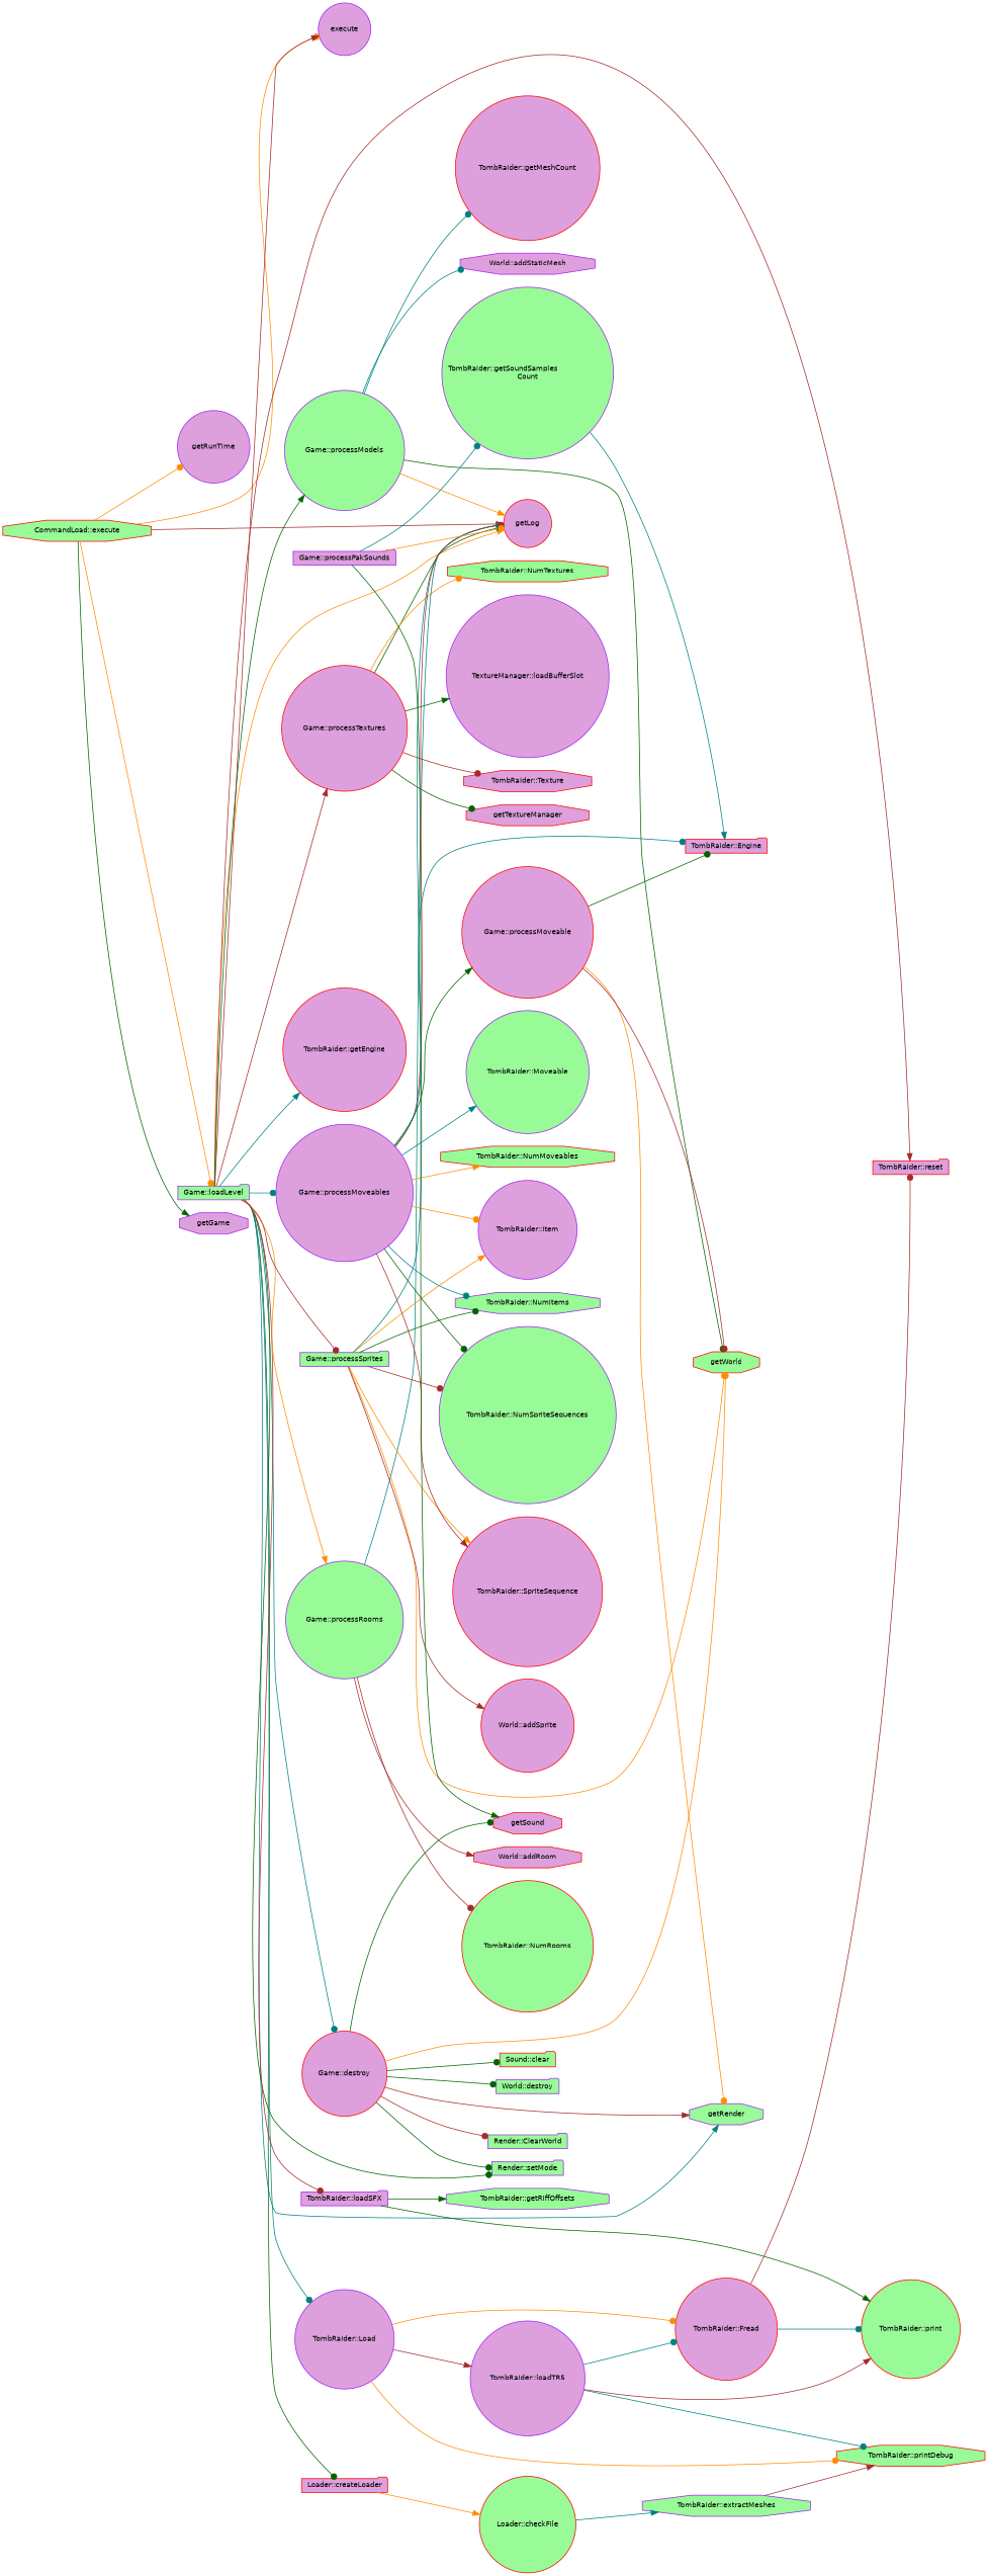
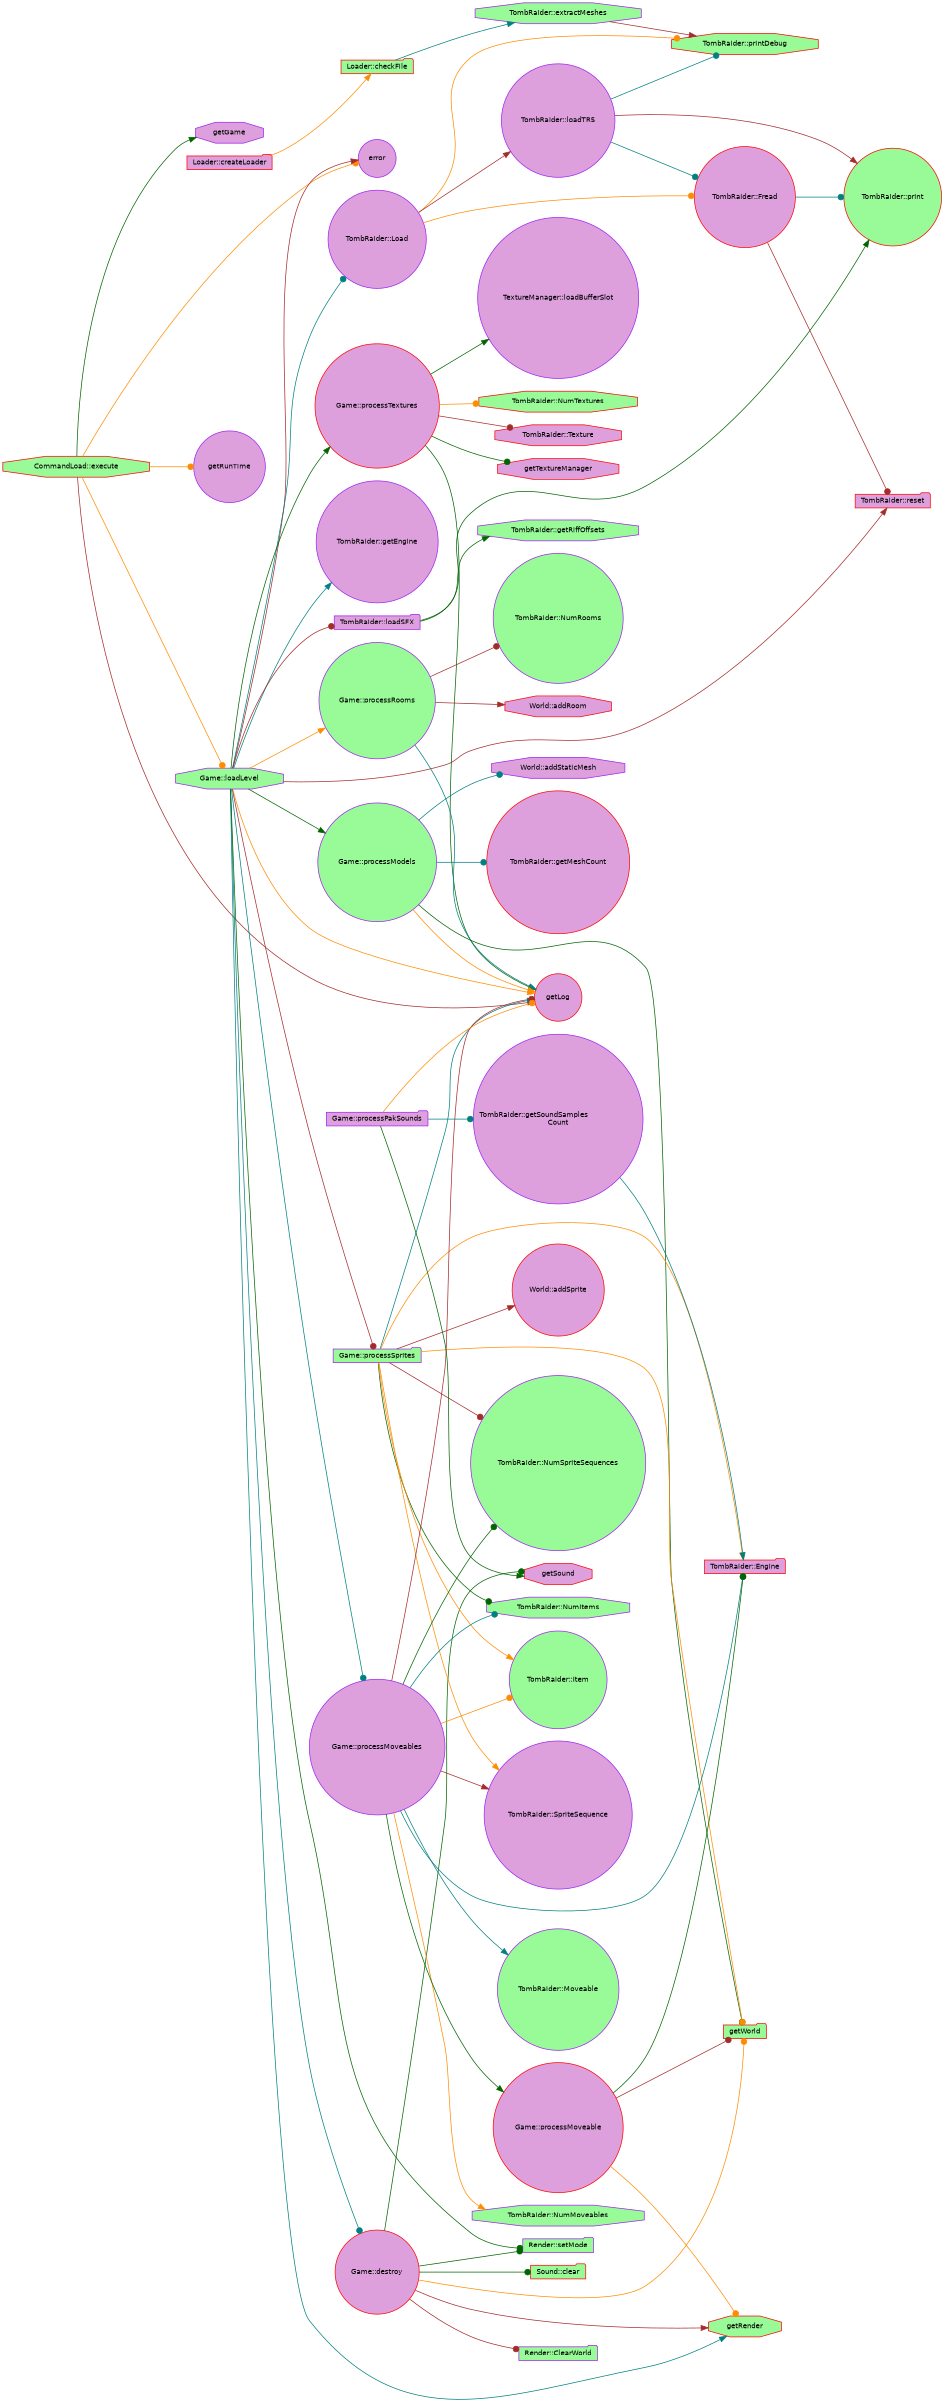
  digraph {
    rankdir=LR
    node [color=red fillcolor=plum fontname=Helvetica fontsize=10 shape=circle style=filled]
    edge [arrowhead=dot color=darkgreen fontname=Helvetica fontsize=10 labelfontname=Helvetica labelfontsize=10 style=solid]
    n1 [fillcolor=palegreen fontcolor=black height=0.2 label="CommandLoad::execute" shape=octagon width=0.4]
    n2 [color=purple height=0.2 label=getRunTime width=0.4]
    n3 [height=0.2 label=getLog width=0.4]
-   n4 [color=purple height=0.2 label=execute width=0.4]
+   n4 [color=purple height=0.2 label=error width=0.4]
    n5 [color=purple height=0.2 label=getGame shape=octagon width=0.4]
-   n6 [color=purple fillcolor=palegreen height=0.2 label="Game::loadLevel" shape=folder width=0.4]
+   n6 [color=purple fillcolor=palegreen height=0.2 label="Game::loadLevel" shape=octagon width=0.4]
    n7 [height=0.2 label="Game::destroy" width=0.4]
-   n8 [color=purple fillcolor=palegreen height=0.2 label=getRender shape=octagon width=0.4]
+   n8 [fillcolor=palegreen height=0.2 label=getRender shape=octagon width=0.4]
    n9 [color=purple fillcolor=palegreen height=0.2 label="Render::setMode" shape=folder width=0.4]
    n10 [height=0.2 label="Loader::createLoader" shape=folder width=0.4]
    n11 [color=purple height=0.2 label="TombRaider::Load" width=0.4]
    n12 [height=0.2 label="TombRaider::reset" shape=folder width=0.4]
-   n13 [height=0.2 label="TombRaider::getEngine" width=0.4]
+   n13 [color=purple height=0.2 label="TombRaider::getEngine" width=0.4]
    n14 [color=purple height=0.2 label="TombRaider::loadSFX" shape=folder width=0.4]
    n15 [height=0.2 label="Game::processTextures" width=0.4]
    n16 [color=purple fillcolor=palegreen height=0.2 label="Game::processRooms" width=0.4]
    n17 [color=purple fillcolor=palegreen height=0.2 label="Game::processModels" width=0.4]
    n18 [color=purple fillcolor=palegreen height=0.2 label="Game::processSprites" shape=folder width=0.4]
    n19 [color=purple height=0.2 label="Game::processMoveables" width=0.4]
-   n20 [fillcolor=palegreen height=0.2 label=getWorld shape=octagon width=0.4]
-   n21 [color=purple fillcolor=palegreen height=0.2 label="World::destroy" shape=folder width=0.4]
+   n20 [fillcolor=palegreen height=0.2 label=getWorld shape=folder width=0.4]
    n22 [color=purple fillcolor=palegreen height=0.2 label="Render::ClearWorld" shape=folder width=0.4]
    n23 [height=0.2 label=getSound shape=octagon width=0.4]
    n24 [fillcolor=palegreen height=0.2 label="Sound::clear" shape=folder width=0.4]
-   n25 [fillcolor=palegreen height=0.2 label="Loader::checkFile" width=0.4]
+   n25 [fillcolor=palegreen height=0.2 label="Loader::checkFile" shape=folder width=0.4]
    n26 [height=0.2 label="TombRaider::Fread" width=0.4]
    n27 [fillcolor=palegreen height=0.2 label="TombRaider::printDebug" shape=octagon width=0.4]
    n28 [color=purple height=0.2 label="TombRaider::loadTR5" width=0.4]
    n29 [fillcolor=palegreen height=0.2 label="TombRaider::print" width=0.4]
    n30 [color=purple fillcolor=palegreen height=0.2 label="TombRaider::getRiffOffsets" shape=octagon width=0.4]
    n31 [fillcolor=palegreen height=0.2 label="TombRaider::NumTextures" shape=octagon width=0.4]
    n32 [height=0.2 label="TombRaider::Texture" shape=octagon width=0.4]
    n33 [height=0.2 label=getTextureManager shape=octagon width=0.4]
    n34 [color=purple height=0.2 label="TextureManager::loadBufferSlot" width=0.4]
-   n35 [fillcolor=palegreen height=0.2 label="TombRaider::NumRooms" width=0.4]
+   n35 [color=purple fillcolor=palegreen height=0.2 label="TombRaider::NumRooms" width=0.4]
    n36 [height=0.2 label="World::addRoom" shape=octagon width=0.4]
    n37 [height=0.2 label="TombRaider::getMeshCount" width=0.4]
    n38 [color=purple height=0.2 label="World::addStaticMesh" shape=octagon width=0.4]
    n39 [color=purple fillcolor=palegreen height=0.2 label="TombRaider::NumItems" shape=octagon width=0.4]
    n40 [height=0.2 label="TombRaider::Engine" shape=folder width=0.4]
-   n41 [color=purple height=0.2 label="TombRaider::Item" width=0.4]
+   n41 [color=purple fillcolor=palegreen height=0.2 label="TombRaider::Item" width=0.4]
    n42 [color=purple fillcolor=palegreen height=0.2 label="TombRaider::NumSpriteSequences" width=0.4]
-   n43 [height=0.2 label="TombRaider::SpriteSequence" width=0.4]
+   n43 [color=purple height=0.2 label="TombRaider::SpriteSequence" width=0.4]
    n44 [height=0.2 label="World::addSprite" width=0.4]
    n45 [color=purple fillcolor=palegreen height=0.2 label="TombRaider::Moveable" width=0.4]
-   n46 [fillcolor=palegreen height=0.2 label="TombRaider::NumMoveables" shape=octagon width=0.4]
+   n46 [color=purple fillcolor=palegreen height=0.2 label="TombRaider::NumMoveables" shape=octagon width=0.4]
    n47 [height=0.2 label="Game::processMoveable" width=0.4]
    n48 [color=purple height=0.2 label="Game::processPakSounds" shape=folder width=0.4]
-   n49 [color=purple fillcolor=palegreen height=0.2 label="TombRaider::getSoundSamples\lCount" width=0.4]
+   n49 [color=purple height=0.2 label="TombRaider::getSoundSamples\lCount" width=0.4]
    n50 [color=purple fillcolor=palegreen height=0.2 label="TombRaider::extractMeshes" shape=octagon width=0.4]
    n1 -> n2 [color=darkorange]
    n1 -> n3 [arrowhead=normal color=brown]
    n1 -> n4 [color=darkorange]
    n1 -> n5 [arrowhead=normal]
    n1 -> n6 [color=darkorange]
    n6 -> n3 [arrowhead=normal color=darkorange]
    n6 -> n4 [arrowhead=normal color=brown]
    n6 -> n7 [color=teal]
    n6 -> n8 [arrowhead=normal color=teal]
    n6 -> n9
-   n6 -> n10
    n6 -> n11 [color=teal]
    n6 -> n12 [arrowhead=normal color=brown]
    n6 -> n13 [arrowhead=normal color=teal]
    n6 -> n14 [color=brown]
-   n6 -> n15 [arrowhead=normal color=brown]
+   n6 -> n15 [arrowhead=normal]
    n6 -> n16 [arrowhead=normal color=darkorange]
    n6 -> n17 [arrowhead=normal]
    n6 -> n18 [color=brown]
    n6 -> n19 [color=teal]
    n7 -> n8 [arrowhead=normal color=brown]
    n7 -> n9
    n7 -> n20 [color=darkorange]
-   n7 -> n21
    n7 -> n22 [color=brown]
    n7 -> n23
    n7 -> n24
    n10 -> n25 [arrowhead=normal color=darkorange]
    n11 -> n26 [color=darkorange]
    n11 -> n27 [color=darkorange]
    n11 -> n28 [arrowhead=normal color=brown]
    n14 -> n29 [arrowhead=normal]
    n14 -> n30 [arrowhead=normal]
    n15 -> n3 [arrowhead=normal]
    n15 -> n31 [color=darkorange]
    n15 -> n32 [color=brown]
    n15 -> n33
    n15 -> n34 [arrowhead=normal]
    n16 -> n3 [arrowhead=normal color=teal]
    n16 -> n35 [color=brown]
    n16 -> n36 [arrowhead=normal color=brown]
    n17 -> n3 [arrowhead=normal color=darkorange]
    n17 -> n20
    n17 -> n37 [color=teal]
    n17 -> n38 [color=teal]
    n18 -> n3 [arrowhead=normal color=teal]
    n18 -> n20 [color=darkorange]
    n18 -> n39
+   n18 -> n40 [arrowhead=normal color=darkorange]
    n18 -> n41 [arrowhead=normal color=darkorange]
    n18 -> n42 [color=brown]
    n18 -> n43 [arrowhead=normal color=darkorange]
    n18 -> n44 [arrowhead=normal color=brown]
    n19 -> n3 [color=brown]
    n19 -> n39 [color=teal]
    n19 -> n40 [color=teal]
    n19 -> n41 [color=darkorange]
    n19 -> n42
    n19 -> n43 [arrowhead=normal color=brown]
    n19 -> n45 [arrowhead=normal color=teal]
    n19 -> n46 [arrowhead=normal color=darkorange]
    n19 -> n47 [arrowhead=normal]
    n25 -> n50 [arrowhead=normal color=teal]
    n26 -> n12 [color=brown]
    n26 -> n29 [color=teal]
    n28 -> n26 [color=teal]
    n28 -> n27 [color=teal]
    n28 -> n29 [arrowhead=normal color=brown]
    n47 -> n8 [color=darkorange]
    n47 -> n20 [color=brown]
    n47 -> n40
    n48 -> n3 [color=darkorange]
    n48 -> n23 [arrowhead=normal]
    n48 -> n49 [color=teal]
    n49 -> n40 [arrowhead=normal color=teal]
    n50 -> n27 [arrowhead=normal color=brown]
  }
